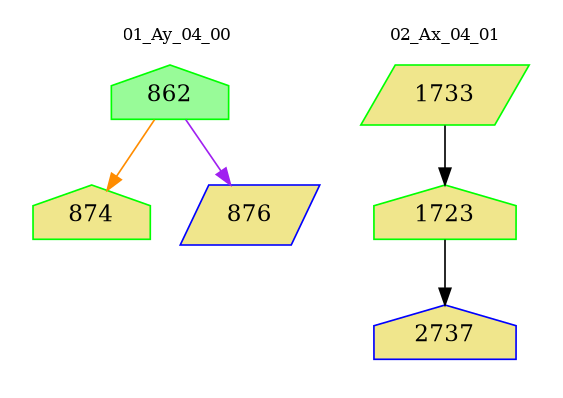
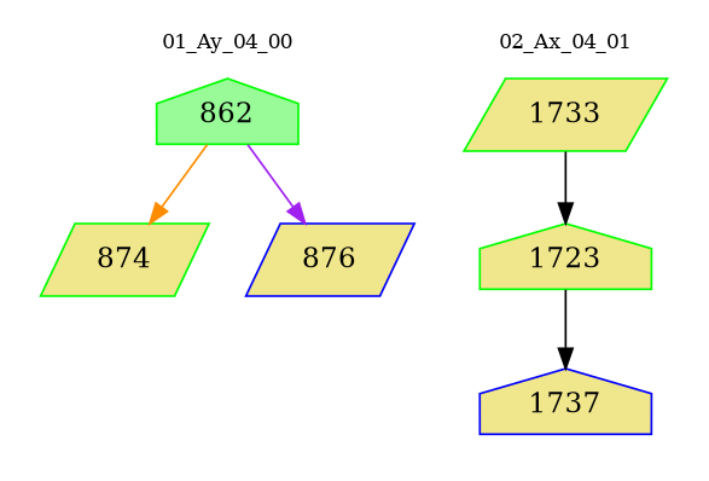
  digraph {
    node [color=green fillcolor=khaki shape=house style=filled]
    edge [color=black]
    n1 [fillcolor=palegreen label=862]
-   n2 [label=874]
+   n2 [label=874 shape=parallelogram]
    n3 [color=blue label=876 shape=parallelogram]
    n4 [label=1723]
-   n5 [color=blue label=2737]
+   n5 [color=blue label=1737]
    n6 [label=1733 shape=parallelogram]
    subgraph cluster_1 {
      color=white
      fontsize=10
      label="01_Ay_04_00"
      n1
      n2
      n3
    }
    subgraph cluster_2 {
      color=white
      fontsize=10
      label="02_Ax_04_01"
      n4
      n5
      n6
    }
    n1 -> n2 [color=darkorange]
    n1 -> n3 [color=purple]
    n4 -> n5
    n6 -> n4
  }
